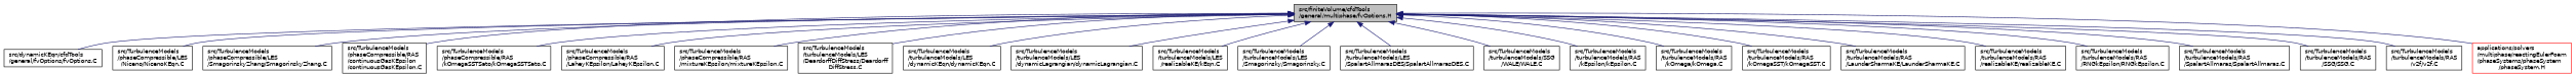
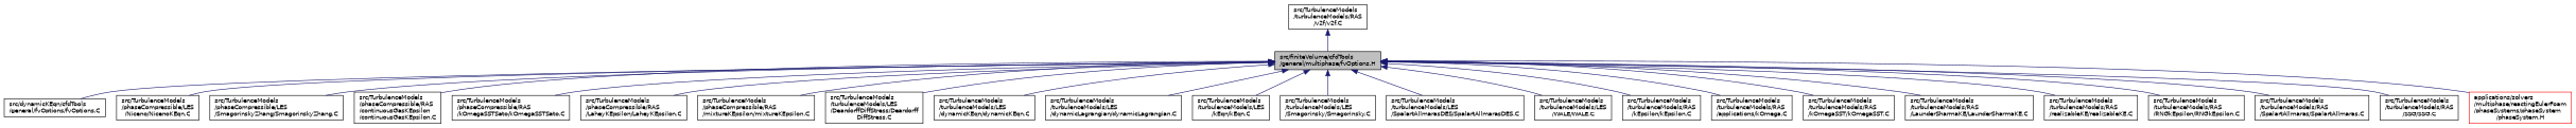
  digraph {
    node [color=black fontname=Helvetica fontsize=10 shape=record]
    edge [color=midnightblue dir=back fontname=Helvetica fontsize=10 labelfontname=Helvetica labelfontsize=10 style=solid]
    n1 [fillcolor=grey75 fontcolor=black height=0.2 label="src/finiteVolume/cfdTools\l/general/multiphase/fvOptions.H" style=filled width=0.4]
    n2 [height=0.2 label="src/dynamicKEqn/cfdTools\l/general/fvOptions/fvOptions.C" width=0.4]
    n3 [height=0.2 label="src/TurbulenceModels\l/phaseCompressible/LES\l/Niceno/NicenoKEqn.C" width=0.4]
    n4 [height=0.2 label="src/TurbulenceModels\l/phaseCompressible/LES\l/SmagorinskyZhang/SmagorinskyZhang.C" width=0.4]
    n5 [height=0.2 label="src/TurbulenceModels\l/phaseCompressible/RAS\l/continuousGasKEpsilon\l/continuousGasKEpsilon.C" width=0.4]
    n6 [height=0.2 label="src/TurbulenceModels\l/phaseCompressible/RAS\l/kOmegaSSTSato/kOmegaSSTSato.C" width=0.4]
    n7 [height=0.2 label="src/TurbulenceModels\l/phaseCompressible/RAS\l/LaheyKEpsilon/LaheyKEpsilon.C" width=0.4]
    n8 [height=0.2 label="src/TurbulenceModels\l/phaseCompressible/RAS\l/mixtureKEpsilon/mixtureKEpsilon.C" width=0.4]
    n9 [height=0.2 label="src/TurbulenceModels\l/turbulenceModels/LES\l/DeardorffDiffStress/Deardorff\lDiffStress.C" width=0.4]
    n10 [height=0.2 label="src/TurbulenceModels\l/turbulenceModels/LES\l/dynamicKEqn/dynamicKEqn.C" width=0.4]
    n11 [height=0.2 label="src/TurbulenceModels\l/turbulenceModels/LES\l/dynamicLagrangian/dynamicLagrangian.C" width=0.4]
-   n12 [height=0.2 label="src/TurbulenceModels\l/turbulenceModels/LES\l/realizableKE/kEqn.C" width=0.4]
+   n12 [height=0.2 label="src/TurbulenceModels\l/turbulenceModels/LES\l/kEqn/kEqn.C" width=0.4]
    n13 [height=0.2 label="src/TurbulenceModels\l/turbulenceModels/LES\l/Smagorinsky/Smagorinsky.C" width=0.4]
    n14 [height=0.2 label="src/TurbulenceModels\l/turbulenceModels/LES\l/SpalartAllmarasDES/SpalartAllmarasDES.C" width=0.4]
-   n15 [height=0.2 label="src/TurbulenceModels\l/turbulenceModels/SSG\l/WALE/WALE.C" width=0.4]
+   n15 [height=0.2 label="src/TurbulenceModels\l/turbulenceModels/LES\l/WALE/WALE.C" width=0.4]
    n16 [height=0.2 label="src/TurbulenceModels\l/turbulenceModels/RAS\l/kEpsilon/kEpsilon.C" width=0.4]
-   n17 [height=0.2 label="src/TurbulenceModels\l/turbulenceModels/RAS\l/kOmega/kOmega.C" width=0.4]
+   n17 [height=0.2 label="src/TurbulenceModels\l/turbulenceModels/RAS\l/applications/kOmega.C" width=0.4]
    n18 [height=0.2 label="src/TurbulenceModels\l/turbulenceModels/RAS\l/kOmegaSST/kOmegaSST.C" width=0.4]
    n19 [height=0.2 label="src/TurbulenceModels\l/turbulenceModels/RAS\l/LaunderSharmaKE/LaunderSharmaKE.C" width=0.4]
    n20 [height=0.2 label="src/TurbulenceModels\l/turbulenceModels/RAS\l/realizableKE/realizableKE.C" width=0.4]
    n21 [height=0.2 label="src/TurbulenceModels\l/turbulenceModels/RAS\l/RNGkEpsilon/RNGkEpsilon.C" width=0.4]
    n22 [height=0.2 label="src/TurbulenceModels\l/turbulenceModels/RAS\l/SpalartAllmaras/SpalartAllmaras.C" width=0.4]
    n23 [height=0.2 label="src/TurbulenceModels\l/turbulenceModels/RAS\l/SSG/SSG.C" width=0.4]
    n24 [height=0.2 label="src/TurbulenceModels\l/turbulenceModels/RAS\l/v2f/v2f.C" width=0.4]
    n25 [color=red height=0.2 label="applications/solvers\l/multiphase/reactingEulerFoam\l/phaseSystems/phaseSystem\l/phaseSystem.H" width=0.4]
    n1 -> n2
    n1 -> n3
    n1 -> n4
    n1 -> n5
    n1 -> n6
    n1 -> n7
    n1 -> n8
    n1 -> n9
    n1 -> n10
    n1 -> n11
    n1 -> n12
    n1 -> n13
    n1 -> n14
    n1 -> n15
    n1 -> n16
    n1 -> n17
    n1 -> n18
    n1 -> n19
    n1 -> n20
    n1 -> n21
    n1 -> n22
    n1 -> n23
-   n1 -> n24
+   n24 -> n1
    n1 -> n25
  }
